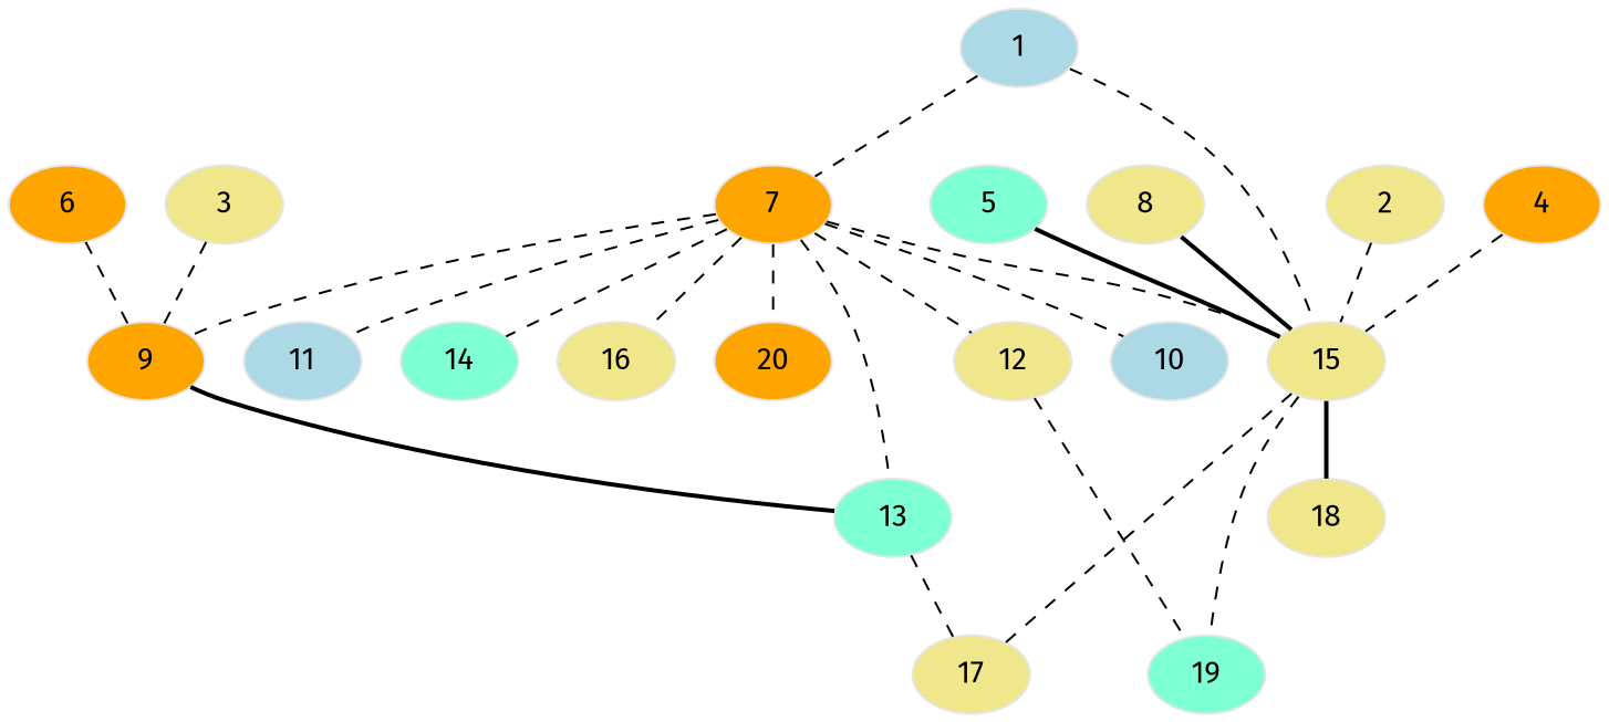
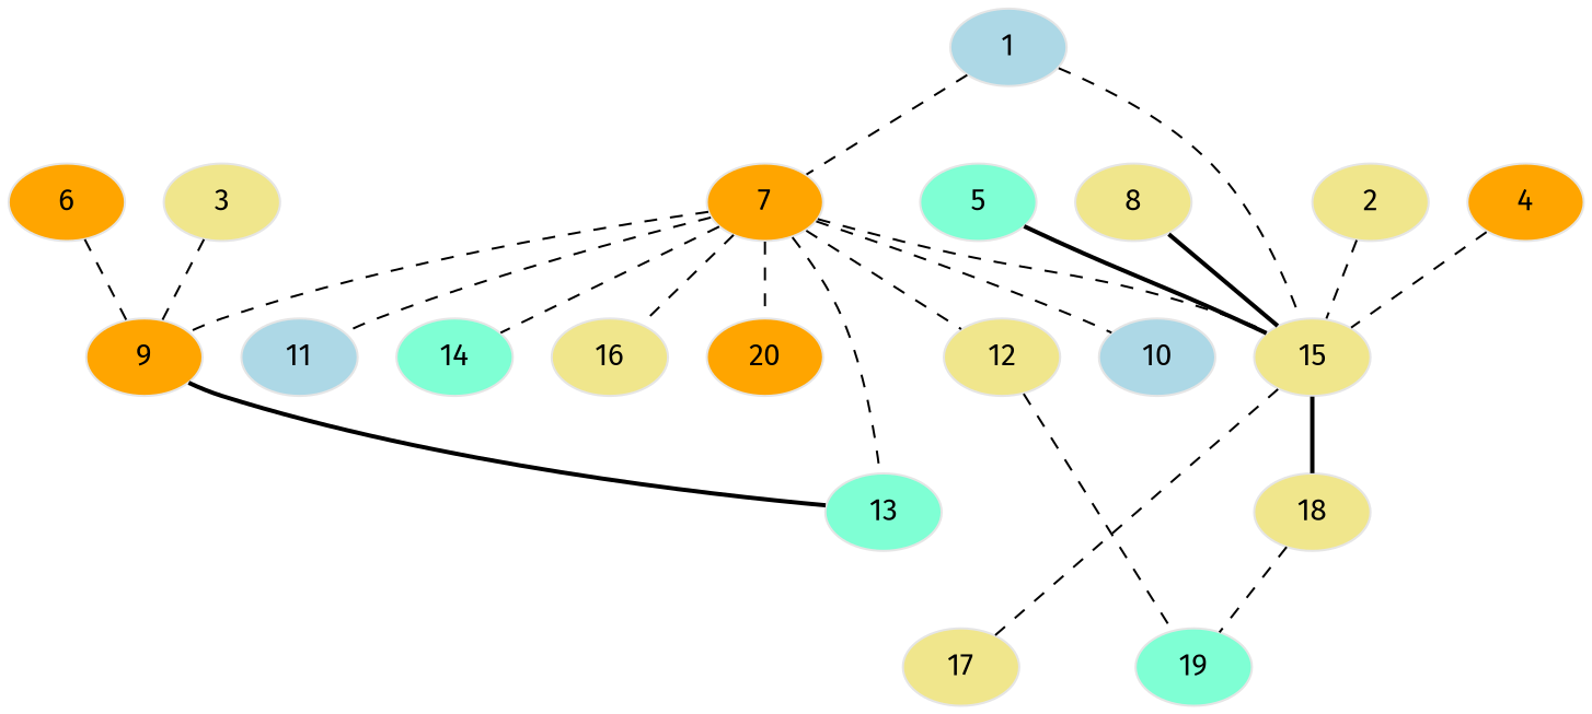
  graph {
    fontname="Fira Sans"
    node [color=gray90 fillcolor=khaki fontname="Fira Sans" style=filled]
    edge [fontname="Fira Sans" style=dashed weight=1.0]
    1 [fillcolor=lightblue]
    7 [fillcolor=orange]
    15
    9 [fillcolor=orange]
    10 [fillcolor=lightblue]
    11 [fillcolor=lightblue]
    12
    13 [fillcolor=aquamarine]
    14 [fillcolor=aquamarine]
    16
    20 [fillcolor=orange]
    17
    18
    19 [fillcolor=aquamarine]
    2
    3
    4 [fillcolor=orange]
    5 [fillcolor=aquamarine]
    6 [fillcolor=orange]
    8
    1 -- 7
    1 -- 15
    7 -- 15
    7 -- 9
    7 -- 10
    7 -- 11
    7 -- 12 [weight=2.0]
    7 -- 13
    7 -- 14
    7 -- 16
    7 -- 20 [weight=2.0]
    15 -- 17
    15 -- 18 [style=bold]
-   15 -- 19
+   18 -- 19
    9 -- 13 [style=bold]
    12 -- 19
-   13 -- 17
    2 -- 15
    3 -- 9
    4 -- 15
    5 -- 15 [style=bold]
    6 -- 9
    8 -- 15 [style=bold]
  }
